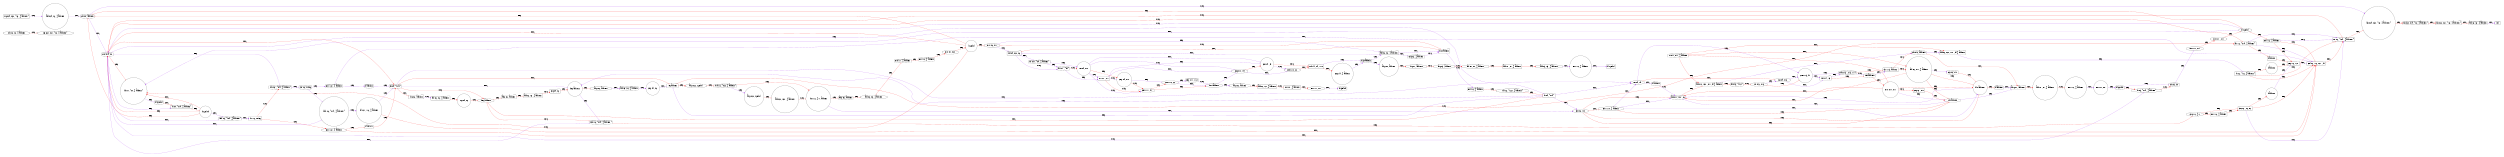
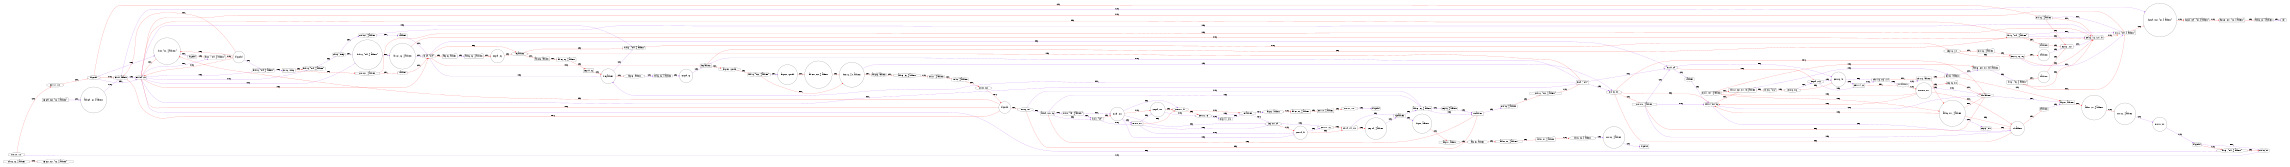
  digraph {
    rankdir=LR
    node [shape=cylinder]
    edge [arrowhead=odot color=red]
    n1 [label="sub sp , sp , # address" shape=octagon]
    n2 [label="stp x22 , x21 , [ sp , # address ]" shape=octagon]
    n3 [label="stp x29 , x30 , [ sp , # address ]" shape=folder]
    n4 [label="add x29 , sp , # address" shape=circle]
    n5 [label="cbz x0 , address"]
    n6 [label="ldp x29 , x30 , [ sp , # address ]" shape=circle]
    n7 [label="mov x19 , x0"]
    n8 [label="ldp x20 , x19 , [ sp , # address ]"]
    n9 [label="ldr x0 , [ x0 , # address ]" shape=circle]
    n10 [label="ldr x0 , [ x19 , # address ]" shape=folder]
    n11 [label="ldrb w8 , [ x19 , # address ]"]
    n12 [label="ldrb w8 , [ x19 , # address ]"]
    n13 [label="ldrb w8 , [ x19 , # address ]" shape=circle]
    n14 [label="ldr x9 , [ x19 ]"]
    n15 [label="ldrb w8 , [ x19 , # address ]"]
    n16 [label="str w8 , [ x19 , # address ]" shape=folder]
    n17 [label="ldr w8 , [ x19 , # address ]" shape=folder]
    n18 [label="ldr x3 , [ x19 , # address ]" shape=octagon]
    n19 [label="ldr x9 , [ x19 ]" shape=folder]
    n20 [label="ldp x22 , x21 , [ sp , # address ]" shape=folder]
    n21 [label="bl symbol"]
    n22 [label="bl symbol" shape=circle]
    n23 [label="cbz w8 , string" shape=folder]
    n24 [label="cbz w8 , string"]
    n25 [label="lsl w21 , w8 , # address" shape=circle]
    n26 [label="adrp x8 , address" shape=folder]
    n27 [label="b.eq address" shape=octagon]
    n28 [label="b.eq address" shape=circle]
    n29 [label="b.eq address" shape=folder]
    n30 [label="rev x9 , x9" shape=octagon]
    n31 [label="cmp w8 , # 0" shape=octagon]
    n32 [label="csel w8 , w8 , w21 , hi" shape=folder]
    n33 [label="b address" shape=folder]
    n34 [label="mov x2 , x0"]
    n35 [label="mov x8 , xzr" shape=octagon]
    n36 [label="add sp , sp , # address"]
    n37 [label=ret]
    n38 [label="mov w21 , # address" shape=octagon]
    n39 [label="b address"]
    n40 [label="mov w21 , # address"]
    n41 [label="b address"]
    n42 [label="add x8 , x8 , # address" shape=folder]
    n43 [label="adrp x8 , address" shape=folder]
    n44 [label="adrp x8 , address" shape=octagon]
    n45 [label="adrp x22 , symbol" shape=octagon]
    n46 [label="b address"]
    n47 [label="cmp x9 , x13" shape=octagon]
    n48 [label="cset w13 , hi" shape=circle]
    n49 [label="cmp x9 , x8" shape=circle]
    n50 [label="add x8 , x8 , # address" shape=folder]
    n51 [label="mov w8 , # address" shape=folder]
    n52 [label="cinc w8 , w8 , eq" shape=folder]
    n53 [label="cmp x9 , x8" shape=folder]
    n54 [label="b address" shape=circle]
    n55 [label="cmp w8 , w21" shape=folder]
    n56 [label="add x8 , x8 , # address"]
    n57 [label="cmp x9 , x8" shape=circle]
    n58 [label="ldrb w8 , [ x22 , # address ]"]
    n59 [label="adrp x20 , symbol" shape=circle]
    n60 [label="tbnz w8 , # 0 , address" shape=circle]
    n61 [label="add x20 , x20 , # address" shape=circle]
    n62 [label="adrp x3 , address"]
    n63 [label="mov w10 , # address" shape=octagon]
    n64 [label="add x11 , x10 , x8"]
    n65 [label="b.hs address" shape=octagon]
    n66 [label="b.lo address" shape=circle]
    n67 [label="add x3 , x3 , # address" shape=octagon]
    n68 [label="add x12 , x20 , x11 , lsl # address" shape=folder]
    n69 [label="adrp x1 , address" shape=folder]
    n70 [label="b address"]
    n71 [label="mov w1 , # address"]
    n72 [label="cset w14 , cc" shape=folder]
    n73 [label="subs w13 , w13 , w14"]
    n74 [label="lsr x11 , x11 , # address"]
    n75 [label="mov x10 , x11" shape=circle]
    n76 [label="add x8 , x11 , # address" shape=circle]
    n77 [label="add x8 , x20 , x11 , lsl # address" shape=folder]
    n78 [label="mov w2 , # address"]
    n79 [label="mov x0 , x20" shape=octagon]
    n80 [label="bl symbol" shape=circle]
    n81 [label="mov x8 , xzr" shape=octagon]
    n82 [label="add x9 , x20 , x8" shape=folder]
    n83 [label="add x8 , x8 , # address" shape=folder]
    n84 [label="b.ne address" shape=folder]
    n85 [label="ldr x10 , [ x9 , # address ]"]
    n86 [label="ldr x11 , [ x9 ]"]
    n87 [label="cmp x8 , # address"]
    n88 [label="mov w8 , # address"]
    n89 [label="rev x9 , x10" shape=circle]
    n90 [label="rev x10 , x11" shape=folder]
    n91 [label="ldr x13 , [ x12 ]"]
    n92 [label="cbz x12 , address"]
    n93 [label="cmp x8 , x10" shape=folder]
    n94 [label="cmp x8 , x10"]
    n95 [label="ldr w8 , [ x8 , # address ]" shape=folder]
    n96 [label="rev x13 , x13" shape=octagon]
    n97 [label="b.mi address"]
    n98 [label="cbz w13 , address" shape=folder]
    n99 [label="adrp x2 , address" shape=octagon]
    n100 [label="add x2 , x2 , # address" shape=folder]
    n101 [label="mov w0 , # address" shape=folder]
    n102 [label="mov w1 , wzr" shape=octagon]
    n103 [label="bl symbol"]
    n104 [label="cmp x10 , x9" shape=octagon]
    n105 [label="cset w9 , hi" shape=circle]
    n106 [label="cset w10 , cc" shape=octagon]
    n107 [label="sub w9 , w9 , w10" shape=folder]
    n108 [label="cmp w9 , # address" shape=circle]
    n109 [label="b.ge address"]
    n110 [label="adrp x0 , address" shape=circle]
    n111 [label="adrp x1 , address" shape=octagon]
    n112 [label="adrp x3 , address" shape=octagon]
    n113 [label="add x1 , x1 , # address" shape=circle]
    n114 [label="mov w2 , # address" shape=circle]
    n115 [label="add x0 , x0 , # address" shape=octagon]
    n116 [label="add x1 , x1 , # address" shape=folder]
    n117 [label="add x3 , x3 , # address" shape=octagon]
    n118 [label="mov w2 , # address" shape=circle]
    n119 [label="bl symbol" shape=folder]
    n120 [label="strb w8 , [ x22 , # address ]" shape=octagon]
    n121 [label="mov x0 , xzr" shape=circle]
    n122 [label="bl symbol"]
    n123 [label="mov w0 , wzr" shape=octagon]
    n124 [label="mov w1 , wzr" shape=octagon]
    n125 [label="bl symbol" shape=octagon]
    n126 [label="mov w8 , # address"]
    n127 [label="b address" shape=circle]
    n128 [label="cmp x9 , x10" shape=circle]
    n129 [label="cset w11 , hi" shape=octagon]
    n130 [label="cset w12 , cc" shape=octagon]
    n131 [label="b.mi address" shape=octagon]
    n132 [label="cmp w11 , w12"]
    n1 -> n2 [label=CFG]
    n3 -> n4 [arrowhead=dot color=purple label=CFG]
    n4 -> n5 [color=purple label=CFG]
    n5 -> n6 [arrowhead=dot color=purple label=CFG]
    n5 -> n7 [color=purple label=CFG]
    n6 -> n8 [arrowhead=dot label=CFG]
    n7 -> n9 [label=CFG]
    n7 -> n10 [arrowhead=dot color=purple label=DFG]
    n7 -> n11 [color=purple label=DFG]
    n7 -> n12 [color=purple label=DFG]
    n7 -> n13 [color=purple label=DFG]
    n7 -> n14 [arrowhead=dot label=DFG]
    n7 -> n15 [color=purple label=DFG]
    n7 -> n16 [label=DFG]
    n7 -> n17 [label=DFG]
    n7 -> n18 [color=purple label=DFG]
    n7 -> n19 [color=purple label=DFG]
    n8 -> n20 [arrowhead=dot label=CFG]
    n9 -> n21 [color=purple label=DFG]
    n10 -> n22 [label=DFG]
    n11 -> n23 [arrowhead=dot color=purple label=DFG]
    n12 -> n24 [color=purple label=DFG]
    n13 -> n25 [arrowhead=dot color=purple label=DFG]
    n14 -> n26 [label=CFG]
    n14 -> n27 [arrowhead=dot label=DFG]
    n14 -> n28 [color=purple label=DFG]
    n14 -> n29 [label=DFG]
    n14 -> n30 [arrowhead=dot color=purple label=DFG]
    n15 -> n31 [label=DFG]
    n16 -> n6 [label=CFG]
    n17 -> n16 [arrowhead=dot color=purple label=DFG]
    n17 -> n32 [arrowhead=dot color=purple label=DFG]
    n17 -> n33 [label=CFG]
    n18 -> n34 [arrowhead=dot label=CFG]
    n19 -> n27 [label=DFG]
    n19 -> n28 [arrowhead=dot color=purple label=DFG]
    n19 -> n29 [color=purple label=DFG]
    n19 -> n30 [arrowhead=dot color=purple label=DFG]
    n19 -> n35 [arrowhead=dot color=purple label=CFG]
    n20 -> n36 [label=CFG]
    n21 -> n10 [label=CFG]
    n22 -> n5 [label=DFG]
    n22 -> n7 [arrowhead=dot label=DFG]
    n22 -> n9 [arrowhead=dot label=DFG]
    n22 -> n11 [color=purple label=CFG]
    n23 -> n12 [arrowhead=dot label=CFG]
    n23 -> n38 [arrowhead=dot label=CFG]
    n24 -> n13 [color=purple label=CFG]
    n24 -> n40 [arrowhead=dot color=purple label=CFG]
    n25 -> n14 [color=purple label=CFG]
    n25 -> n32 [label=DFG]
    n26 -> n42 [arrowhead=dot color=purple label=CFG]
    n27 -> n15 [label=CFG]
    n27 -> n43 [label=CFG]
    n28 -> n15 [color=purple label=CFG]
    n28 -> n44 [label=CFG]
    n29 -> n17 [arrowhead=dot label=CFG]
    n29 -> n45 [arrowhead=dot label=CFG]
    n30 -> n46 [color=purple label=CFG]
    n30 -> n47 [label=DFG]
    n30 -> n48 [arrowhead=dot color=purple label=DFG]
    n31 -> n51 [label=CFG]
    n31 -> n52 [label=DFG]
    n32 -> n16 [arrowhead=dot label=DFG]
    n33 -> n55 [label=CFG]
-   n34 -> n123 [color=purple label=CFG]
+   n123 -> n34 [color=purple label=CFG]
    n35 -> n63 [label=CFG]
    n35 -> n64 [label=DFG]
    n35 -> n65 [label=DFG]
    n35 -> n66 [label=DFG]
    n36 -> n37 [arrowhead=dot color=purple label=CFG]
    n38 -> n32 [arrowhead=dot label=DFG]
    n38 -> n39 [label=CFG]
    n39 -> n14 [arrowhead=dot label=CFG]
    n40 -> n32 [color=purple label=DFG]
    n40 -> n41 [arrowhead=dot color=purple label=CFG]
    n41 -> n14 [color=purple label=CFG]
    n42 -> n49 [arrowhead=dot label=CFG]
    n43 -> n50 [label=CFG]
    n44 -> n56 [arrowhead=dot color=purple label=CFG]
    n45 -> n58 [label=CFG]
    n46 -> n64 [arrowhead=dot color=purple label=CFG]
    n47 -> n48 [arrowhead=dot color=purple label=CFG]
    n47 -> n72 [color=purple label=DFG]
    n48 -> n72 [arrowhead=dot color=purple label=CFG]
    n48 -> n73 [color=purple label=DFG]
    n49 -> n27 [label=CFG]
    n50 -> n53 [arrowhead=dot label=CFG]
    n51 -> n52 [arrowhead=dot label=CFG]
    n52 -> n16 [arrowhead=dot color=purple label=DFG]
    n52 -> n32 [arrowhead=dot label=DFG]
    n52 -> n54 [arrowhead=dot label=CFG]
    n53 -> n28 [arrowhead=dot label=CFG]
    n54 -> n55 [color=purple label=CFG]
    n55 -> n32 [color=purple label=CFG]
    n56 -> n57 [arrowhead=dot color=purple label=CFG]
    n57 -> n29 [color=purple label=CFG]
    n58 -> n59 [arrowhead=dot color=purple label=CFG]
    n58 -> n60 [arrowhead=dot label=DFG]
    n59 -> n61 [label=CFG]
    n60 -> n35 [arrowhead=dot color=purple label=CFG]
    n60 -> n62 [label=CFG]
    n61 -> n60 [label=CFG]
    n62 -> n67 [label=CFG]
    n63 -> n30 [arrowhead=dot color=purple label=CFG]
    n63 -> n64 [arrowhead=dot color=purple label=DFG]
    n63 -> n65 [label=DFG]
    n63 -> n66 [arrowhead=dot color=purple label=DFG]
    n64 -> n68 [label=DFG]
    n65 -> n64 [color=purple label=CFG]
    n65 -> n69 [color=purple label=CFG]
    n66 -> n64 [color=purple label=CFG]
    n66 -> n70 [label=CFG]
    n67 -> n71 [label=CFG]
    n68 -> n91 [label=DFG]
    n68 -> n92 [arrowhead=dot color=purple label=DFG]
    n69 -> n113 [arrowhead=dot label=CFG]
    n70 -> n69 [arrowhead=dot color=purple label=CFG]
    n71 -> n78 [label=CFG]
    n72 -> n73 [arrowhead=dot color=purple label=DFG]
    n72 -> n97 [label=DFG]
    n73 -> n97 [color=purple label=DFG]
    n73 -> n98 [label=DFG]
    n74 -> n68 [arrowhead=dot label=DFG]
    n74 -> n75 [label=DFG]
    n74 -> n76 [arrowhead=dot label=DFG]
    n74 -> n77 [arrowhead=dot label=DFG]
    n75 -> n64 [arrowhead=dot label=DFG]
    n75 -> n65 [color=purple label=DFG]
    n75 -> n66 [arrowhead=dot label=DFG]
    n75 -> n93 [arrowhead=dot label=CFG]
    n76 -> n64 [arrowhead=dot label=DFG]
    n76 -> n65 [label=DFG]
    n76 -> n66 [label=DFG]
    n76 -> n94 [arrowhead=dot color=purple label=CFG]
    n77 -> n95 [color=purple label=DFG]
    n78 -> n79 [arrowhead=dot label=CFG]
    n79 -> n80 [arrowhead=dot label=CFG]
    n80 -> n5 [label=DFG]
    n80 -> n7 [label=DFG]
    n80 -> n9 [arrowhead=dot label=DFG]
    n80 -> n81 [label=CFG]
    n81 -> n82 [color=purple label=DFG]
    n81 -> n83 [color=purple label=DFG]
    n81 -> n84 [label=DFG]
    n82 -> n85 [color=purple label=DFG]
    n82 -> n86 [arrowhead=dot color=purple label=DFG]
    n83 -> n82 [color=purple label=DFG]
    n83 -> n84 [arrowhead=dot color=purple label=DFG]
    n83 -> n87 [color=purple label=CFG]
    n84 -> n82 [label=CFG]
    n84 -> n88 [arrowhead=dot color=purple label=CFG]
    n85 -> n86 [arrowhead=dot color=purple label=CFG]
    n85 -> n89 [arrowhead=dot color=purple label=DFG]
    n86 -> n89 [arrowhead=dot label=CFG]
    n86 -> n90 [arrowhead=dot color=purple label=DFG]
    n87 -> n84 [arrowhead=dot color=purple label=CFG]
    n88 -> n120 [label=CFG]
    n89 -> n90 [arrowhead=dot color=purple label=CFG]
    n89 -> n104 [color=purple label=DFG]
    n89 -> n105 [color=purple label=DFG]
    n89 -> n128 [arrowhead=dot label=DFG]
    n89 -> n129 [arrowhead=dot color=purple label=DFG]
    n90 -> n104 [color=purple label=DFG]
    n90 -> n105 [color=purple label=DFG]
    n90 -> n128 [color=purple label=DFG]
    n90 -> n129 [arrowhead=dot label=DFG]
    n91 -> n96 [label=DFG]
    n92 -> n69 [arrowhead=dot label=CFG]
    n92 -> n77 [arrowhead=dot color=purple label=CFG]
    n93 -> n65 [arrowhead=dot label=CFG]
    n94 -> n66 [label=CFG]
    n95 -> n16 [label=DFG]
    n95 -> n32 [arrowhead=dot label=DFG]
    n95 -> n127 [label=CFG]
    n96 -> n47 [arrowhead=dot color=purple label=CFG]
    n96 -> n48 [label=DFG]
    n97 -> n75 [arrowhead=dot label=CFG]
    n97 -> n98 [arrowhead=dot color=purple label=CFG]
    n98 -> n76 [arrowhead=dot label=CFG]
    n98 -> n92 [label=CFG]
    n99 -> n100 [arrowhead=dot label=CFG]
    n100 -> n101 [label=CFG]
    n101 -> n102 [arrowhead=dot label=CFG]
    n102 -> n103 [arrowhead=dot color=purple label=CFG]
    n104 -> n105 [arrowhead=dot label=CFG]
    n104 -> n106 [color=purple label=DFG]
    n105 -> n106 [arrowhead=dot color=purple label=CFG]
    n105 -> n107 [arrowhead=dot label=DFG]
    n106 -> n107 [arrowhead=dot label=DFG]
    n107 -> n108 [arrowhead=dot label=CFG]
    n107 -> n109 [color=purple label=DFG]
    n108 -> n109 [arrowhead=dot color=purple label=CFG]
    n109 -> n83 [arrowhead=dot color=purple label=CFG]
    n109 -> n110 [arrowhead=dot color=purple label=CFG]
    n110 -> n111 [arrowhead=dot label=CFG]
    n111 -> n112 [label=CFG]
    n112 -> n115 [arrowhead=dot label=CFG]
    n113 -> n114 [label=CFG]
    n114 -> n121 [arrowhead=dot color=purple label=CFG]
    n115 -> n116 [label=CFG]
    n116 -> n117 [arrowhead=dot label=CFG]
    n117 -> n118 [arrowhead=dot color=purple label=CFG]
    n118 -> n119 [arrowhead=dot color=purple label=CFG]
    n120 -> n19 [label=CFG]
    n121 -> n122 [arrowhead=dot color=purple label=CFG]
    n122 -> n18 [arrowhead=dot label=CFG]
    n122 -> n34 [color=purple label=DFG]
    n123 -> n124 [arrowhead=dot label=CFG]
    n124 -> n125 [label=CFG]
    n125 -> n5 [label=DFG]
    n125 -> n7 [arrowhead=dot color=purple label=DFG]
    n125 -> n9 [arrowhead=dot color=purple label=DFG]
    n125 -> n126 [label=CFG]
    n126 -> n16 [color=purple label=DFG]
    n126 -> n32 [label=DFG]
    n126 -> n55 [arrowhead=dot label=CFG]
    n127 -> n55 [label=CFG]
    n128 -> n129 [arrowhead=dot label=CFG]
    n128 -> n130 [color=purple label=DFG]
    n129 -> n130 [arrowhead=dot label=CFG]
    n129 -> n131 [arrowhead=dot label=DFG]
    n130 -> n131 [color=purple label=DFG]
    n130 -> n132 [arrowhead=dot color=purple label=CFG]
    n131 -> n99 [arrowhead=dot color=purple label=CFG]
    n131 -> n104 [color=purple label=CFG]
    n132 -> n131 [color=purple label=CFG]
  }
